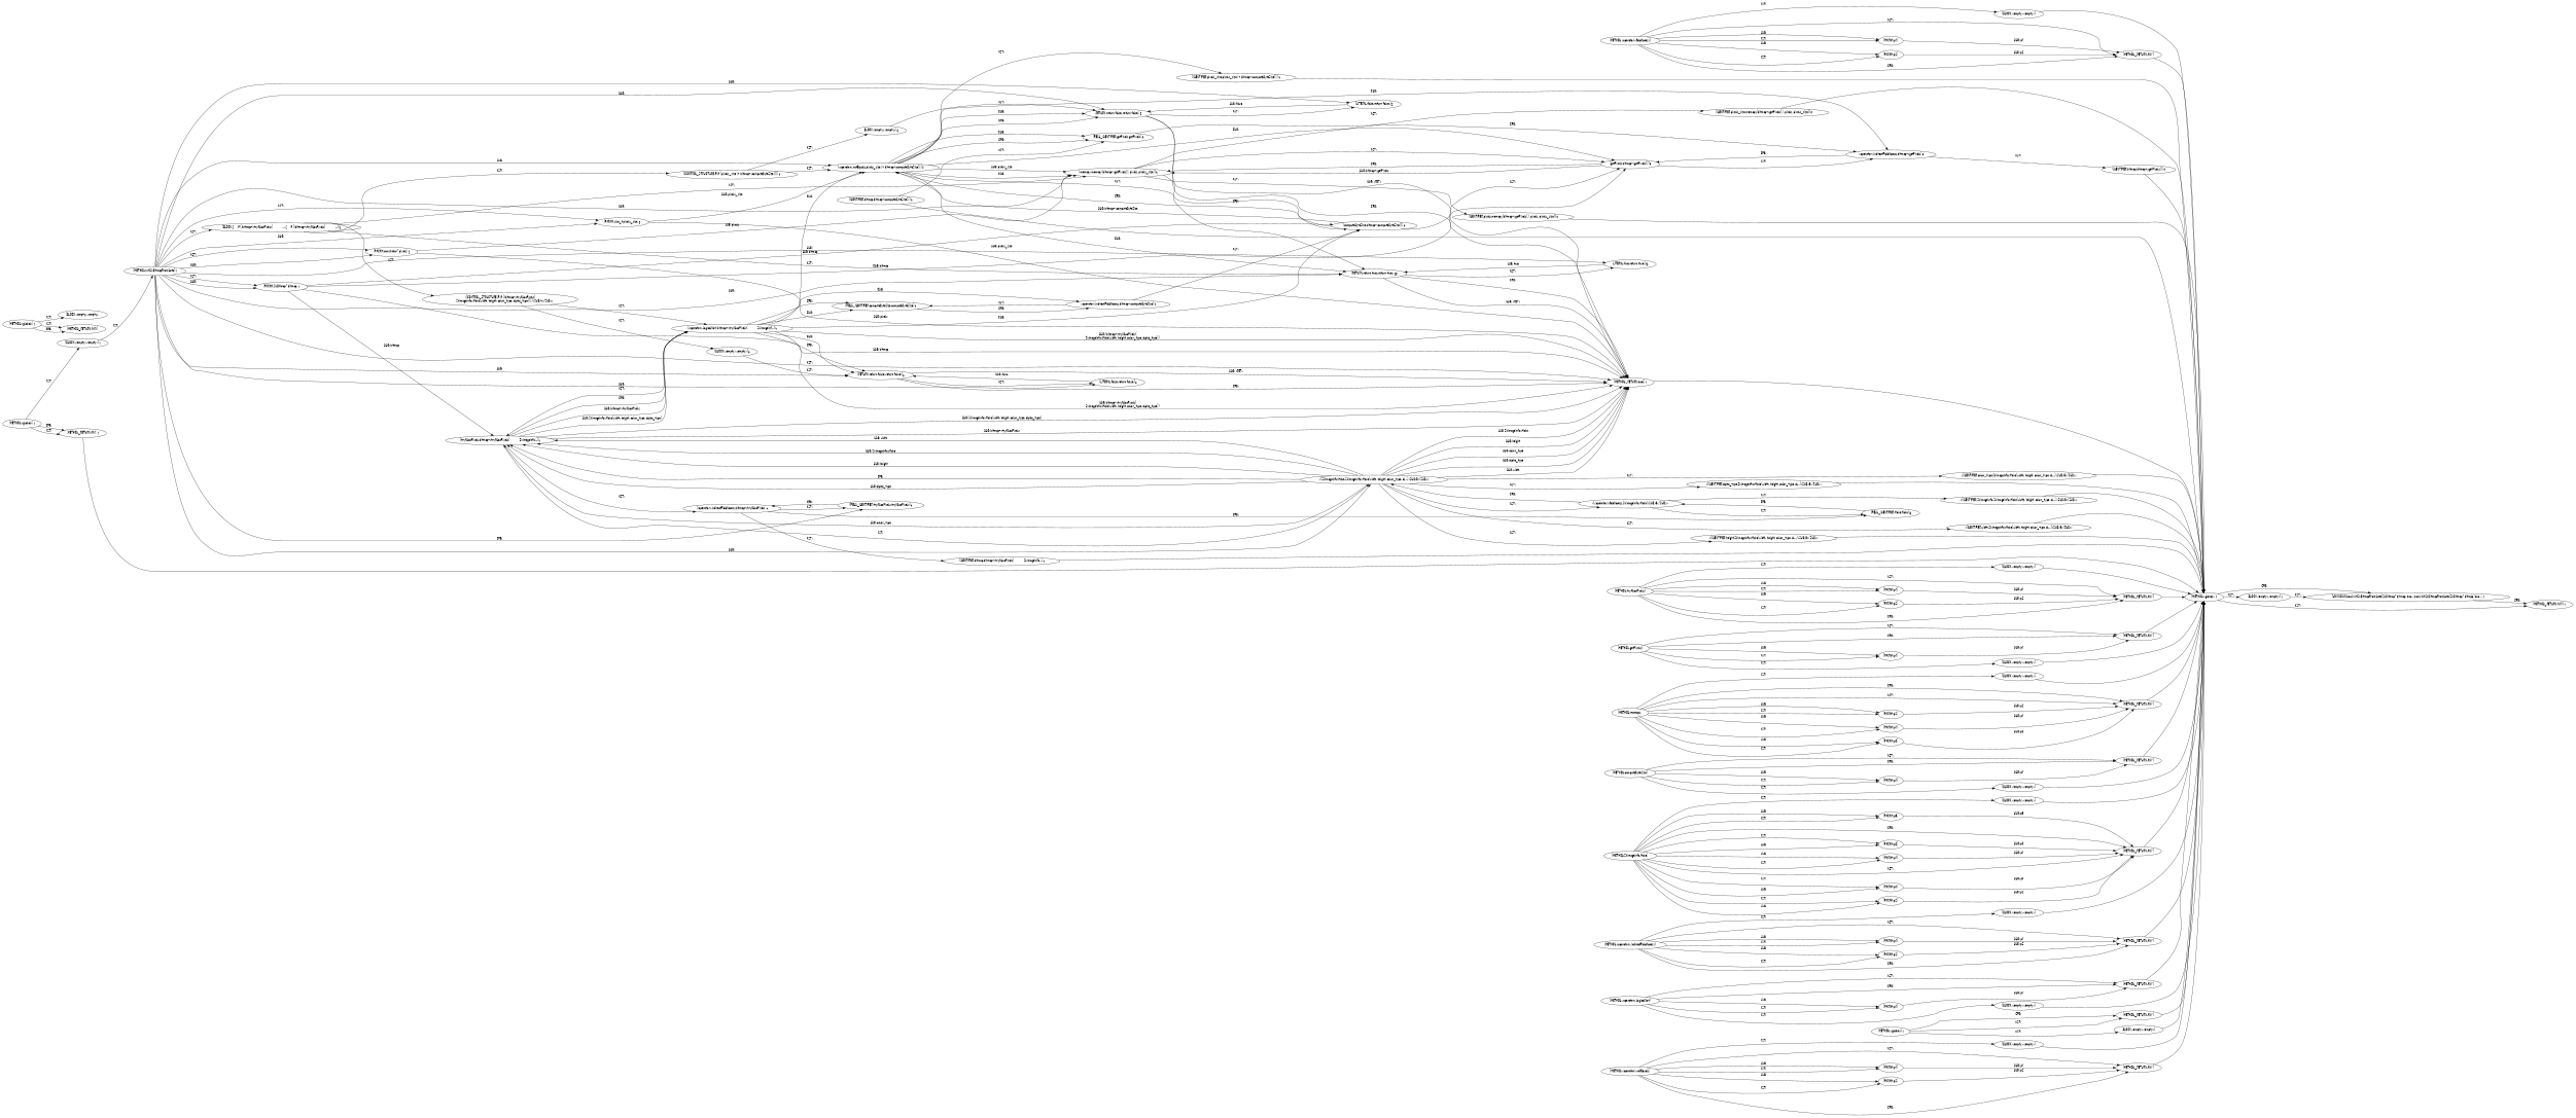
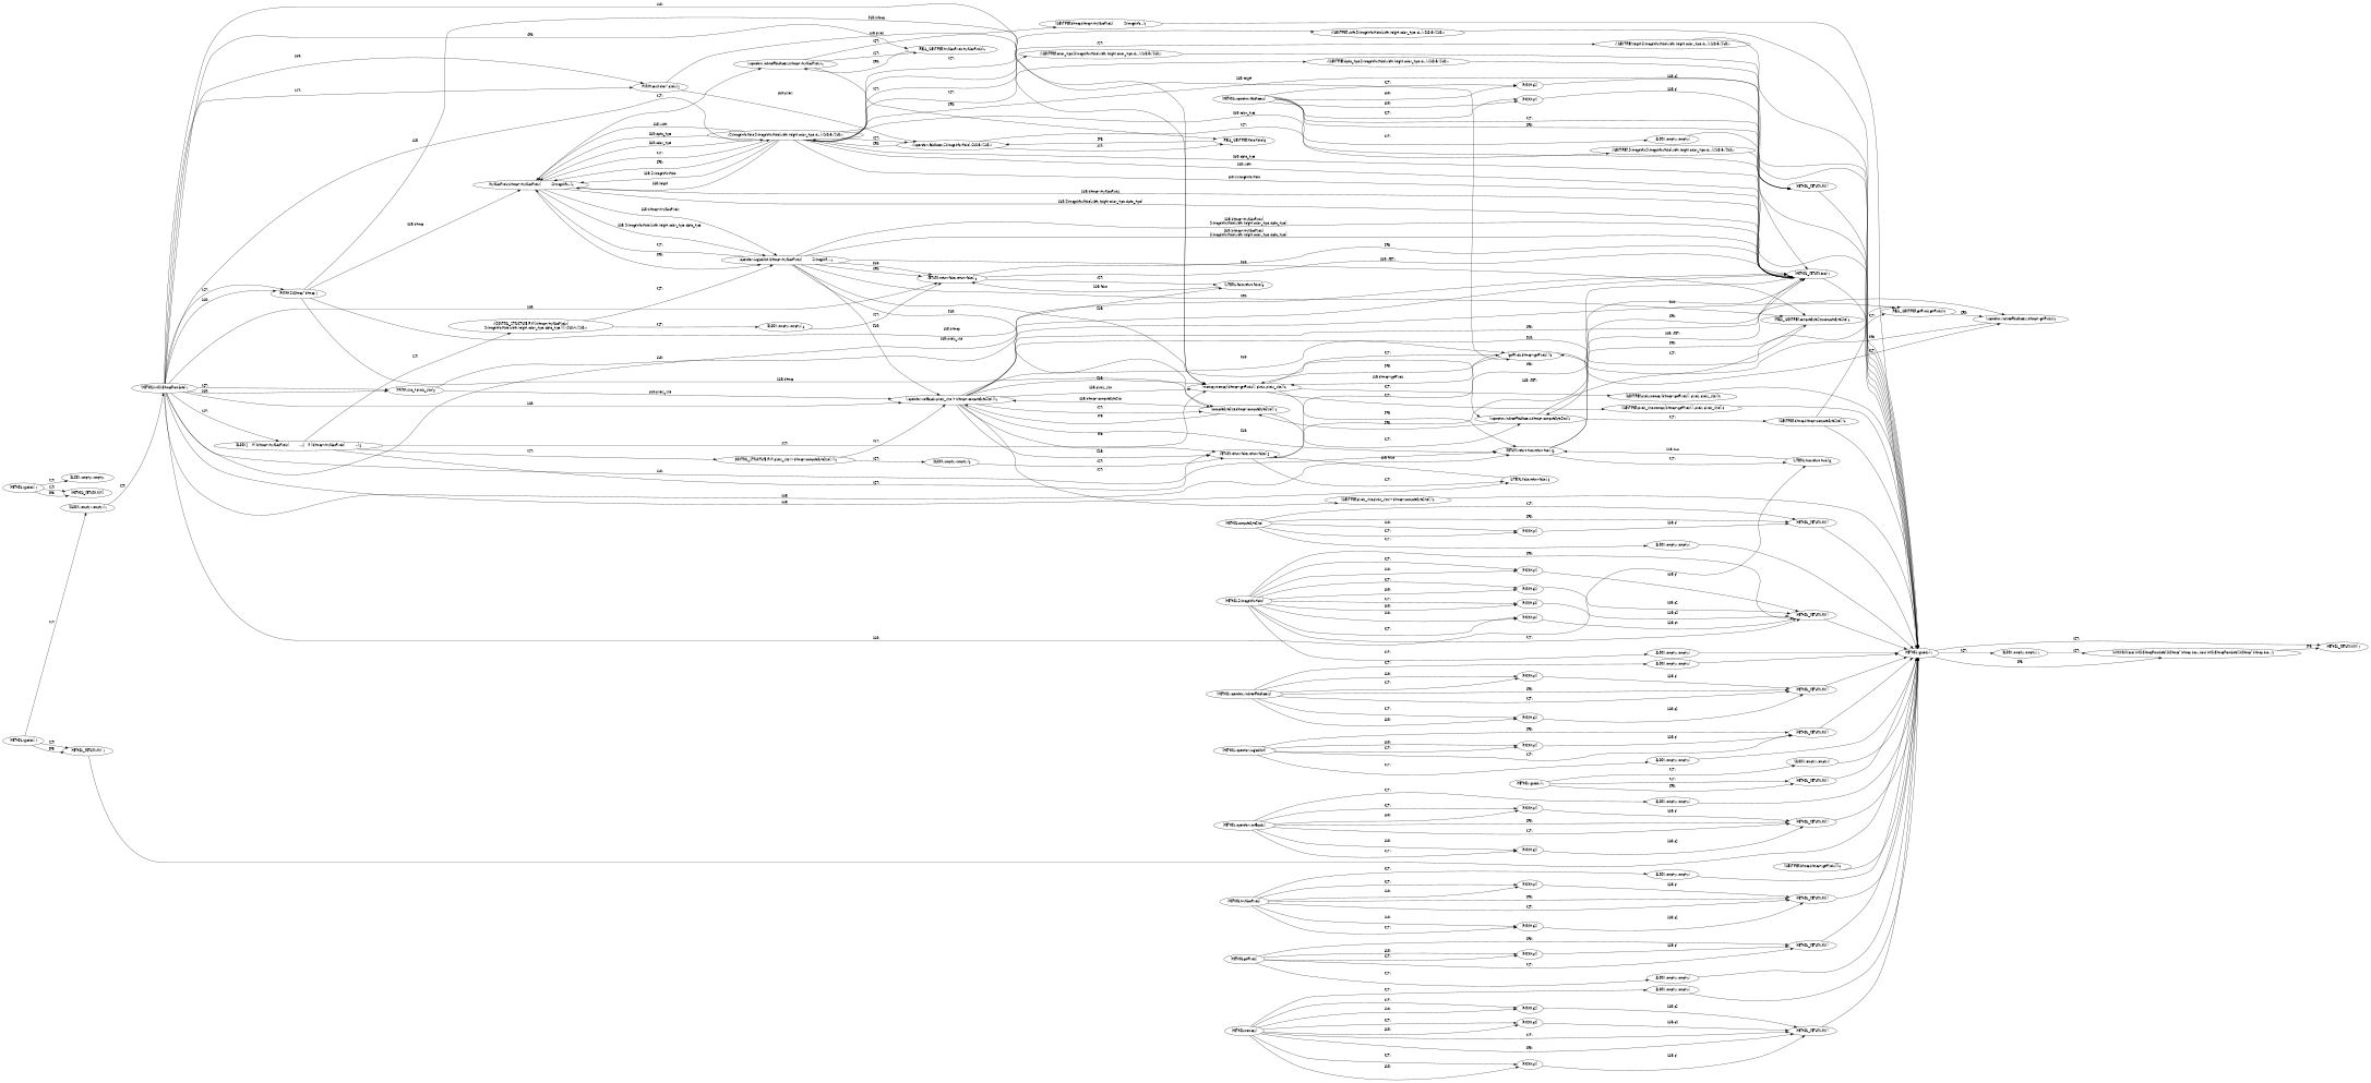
  digraph {
    fontname="Patrick Hand"
    rankdir=LR
    node [fontname="Patrick Hand"]
    edge [fontname="Patrick Hand"]
    n1 [label=<(METHOD,&lt;operator&gt;.fieldAccess)>]
    n2 [label=<(PARAM,p1)>]
    n3 [label=<(PARAM,p2)>]
    n4 [label=<(BLOCK,&lt;empty&gt;,&lt;empty&gt;)>]
    n5 [label=<(METHOD_RETURN,ANY)>]
    n6 [label=<(METHOD,&lt;global&gt;)<SUB>1</SUB>>]
    n7 [label=<(BLOCK,&lt;empty&gt;,&lt;empty&gt;)<SUB>1</SUB>>]
    n8 [label=<(UNKNOWN,bool InitSkBitmapFromData(SkBitmap* bitmap, boo...,bool InitSkBitmapFromData(SkBitmap* bitmap, boo...)<SUB>1</SUB>>]
    n9 [label=<(METHOD_RETURN,ANY)<SUB>1</SUB>>]
    n10 [label=<(METHOD,&lt;global&gt;)<SUB>1</SUB>>]
    n11 [label=<(BLOCK,&lt;empty&gt;,&lt;empty&gt;)<SUB>1</SUB>>]
    n12 [label=<(METHOD_RETURN,ANY)<SUB>1</SUB>>]
    n13 [label=<(METHOD,InitSkBitmapFromData)<SUB>1</SUB>>]
    n14 [label=<(PARAM,SkBitmap* bitmap)<SUB>1</SUB>>]
    n15 [label=<(PARAM,const char* pixels)<SUB>2</SUB>>]
    n16 [label=<(PARAM,size_t pixels_size)<SUB>3</SUB>>]
    n17 [label=<(BLOCK,{     if (!bitmap-&gt;tryAllocPixels(             ...,{     if (!bitmap-&gt;tryAllocPixels(             ...)<SUB>3</SUB>>]
    n18 [label=<(FIELD_IDENTIFIER,tryAllocPixels,tryAllocPixels)<SUB>4</SUB>>]
    n19 [label="<(SkImageInfo.Make,SkImageInfo::Make(width, height, color_type, al...)<SUB>5</SUB>>"]
    n20 [label=<(RETURN,return false;,return false;)<SUB>6</SUB>>]
    n21 [label=<(LITERAL,false,return false;)<SUB>6</SUB>>]
    n22 [label=<(&lt;operator&gt;.notEquals,pixels_size != bitmap-&gt;computeByteSize())<SUB>7</SUB>>]
    n23 [label=<(RETURN,return false;,return false;)<SUB>8</SUB>>]
    n24 [label=<(LITERAL,false,return false;)<SUB>8</SUB>>]
    n25 [label=<(memcpy,memcpy(bitmap-&gt;getPixels(), pixels, pixels_size))<SUB>9</SUB>>]
-   n26 [label=<(RETURN,return true;,return true;)<SUB>80</SUB>>]
+   n26 [label=<(RETURN,return true;,return true;)<SUB>10</SUB>>]
    n27 [label=<(LITERAL,true,return true;)<SUB>18</SUB>>]
    n28 [label=<(METHOD_RETURN,bool)<SUB>1</SUB>>]
    n29 [label=<(tryAllocPixels,bitmap-&gt;tryAllocPixels(             SkImageInfo...)<SUB>4</SUB>>]
    n30 [label=<(computeByteSize,bitmap-&gt;computeByteSize())<SUB>7</SUB>>]
    n31 [label=<(getPixels,bitmap-&gt;getPixels())<SUB>9</SUB>>]
    n32 [label="<(CONTROL_STRUCTURE,IF,if (!bitmap-&gt;tryAllocPixels(\n            SkImageInfo::Make(width, height, color_type, alpha_type))))<SUB>4</SUB>>"]
    n33 [label=<(CONTROL_STRUCTURE,IF,if (pixels_size != bitmap-&gt;computeByteSize()))<SUB>7</SUB>>]
    n34 [label=<(&lt;operator&gt;.indirectFieldAccess,bitmap-&gt;tryAllocPixels)<SUB>4</SUB>>]
    n35 [label="<(&lt;operator&gt;.fieldAccess,SkImageInfo::Make)<SUB>5</SUB>>"]
    n36 [label="<(IDENTIFIER,width,SkImageInfo::Make(width, height, color_type, al...)<SUB>5</SUB>>"]
    n37 [label="<(IDENTIFIER,height,SkImageInfo::Make(width, height, color_type, al...)<SUB>5</SUB>>"]
    n38 [label="<(IDENTIFIER,color_type,SkImageInfo::Make(width, height, color_type, al...)<SUB>5</SUB>>"]
    n39 [label="<(IDENTIFIER,alpha_type,SkImageInfo::Make(width, height, color_type, al...)<SUB>5</SUB>>"]
    n40 [label=<(IDENTIFIER,pixels_size,pixels_size != bitmap-&gt;computeByteSize())<SUB>7</SUB>>]
    n41 [label=<(&lt;operator&gt;.indirectFieldAccess,bitmap-&gt;getPixels)<SUB>9</SUB>>]
    n42 [label=<(FIELD_IDENTIFIER,getPixels,getPixels)<SUB>9</SUB>>]
    n43 [label=<(IDENTIFIER,pixels,memcpy(bitmap-&gt;getPixels(), pixels, pixels_size))<SUB>9</SUB>>]
    n44 [label=<(IDENTIFIER,pixels_size,memcpy(bitmap-&gt;getPixels(), pixels, pixels_size))<SUB>9</SUB>>]
    n45 [label=<(&lt;operator&gt;.logicalNot,!bitmap-&gt;tryAllocPixels(             SkImageInf...)<SUB>4</SUB>>]
    n46 [label=<(&lt;operator&gt;.indirectFieldAccess,bitmap-&gt;computeByteSize)<SUB>7</SUB>>]
    n47 [label=<(BLOCK,&lt;empty&gt;,&lt;empty&gt;)<SUB>6</SUB>>]
    n48 [label=<(BLOCK,&lt;empty&gt;,&lt;empty&gt;)<SUB>8</SUB>>]
    n49 [label=<(FIELD_IDENTIFIER,computeByteSize,computeByteSize)<SUB>7</SUB>>]
    n50 [label=<(IDENTIFIER,bitmap,bitmap-&gt;computeByteSize())<SUB>7</SUB>>]
    n51 [label=<(IDENTIFIER,bitmap,bitmap-&gt;tryAllocPixels(             SkImageInfo...)<SUB>4</SUB>>]
    n52 [label=<(FIELD_IDENTIFIER,Make,Make)<SUB>5</SUB>>]
    n53 [label="<(IDENTIFIER,SkImageInfo,SkImageInfo::Make(width, height, color_type, al...)<SUB>5</SUB>>"]
    n54 [label=<(IDENTIFIER,bitmap,bitmap-&gt;getPixels())<SUB>9</SUB>>]
    n55 [label=<(METHOD,tryAllocPixels)>]
    n56 [label=<(PARAM,p1)>]
    n57 [label=<(PARAM,p2)>]
    n58 [label=<(BLOCK,&lt;empty&gt;,&lt;empty&gt;)>]
    n59 [label=<(METHOD_RETURN,ANY)>]
    n60 [label=<(METHOD,getPixels)>]
    n61 [label=<(PARAM,p1)>]
    n62 [label=<(BLOCK,&lt;empty&gt;,&lt;empty&gt;)>]
    n63 [label=<(METHOD_RETURN,ANY)>]
    n64 [label=<(METHOD,memcpy)>]
    n65 [label=<(PARAM,p1)>]
    n66 [label=<(PARAM,p2)>]
    n67 [label=<(PARAM,p3)>]
    n68 [label=<(BLOCK,&lt;empty&gt;,&lt;empty&gt;)>]
    n69 [label=<(METHOD_RETURN,ANY)>]
    n70 [label=<(METHOD,computeByteSize)>]
    n71 [label=<(PARAM,p1)>]
    n72 [label=<(BLOCK,&lt;empty&gt;,&lt;empty&gt;)>]
    n73 [label=<(METHOD_RETURN,ANY)>]
    n74 [label=<(METHOD,SkImageInfo.Make)>]
    n75 [label=<(PARAM,p1)>]
    n76 [label=<(PARAM,p2)>]
    n77 [label=<(PARAM,p3)>]
    n78 [label=<(PARAM,p4)>]
-   n79 [label=<(PARAM,p5)>]
    n80 [label=<(BLOCK,&lt;empty&gt;,&lt;empty&gt;)>]
    n81 [label=<(METHOD_RETURN,ANY)>]
    n82 [label=<(METHOD,&lt;operator&gt;.indirectFieldAccess)>]
    n83 [label=<(PARAM,p1)>]
    n84 [label=<(PARAM,p2)>]
    n85 [label=<(BLOCK,&lt;empty&gt;,&lt;empty&gt;)>]
    n86 [label=<(METHOD_RETURN,ANY)>]
    n87 [label=<(METHOD,&lt;operator&gt;.logicalNot)>]
    n88 [label=<(PARAM,p1)>]
    n89 [label=<(BLOCK,&lt;empty&gt;,&lt;empty&gt;)>]
    n90 [label=<(METHOD_RETURN,ANY)>]
    n91 [label=<(METHOD,&lt;global&gt;)<SUB>1</SUB>>]
    n92 [label=<(BLOCK,&lt;empty&gt;,&lt;empty&gt;)>]
    n93 [label=<(METHOD_RETURN,ANY)>]
    n94 [label=<(METHOD,&lt;operator&gt;.notEquals)>]
    n95 [label=<(PARAM,p1)>]
    n96 [label=<(PARAM,p2)>]
    n97 [label=<(BLOCK,&lt;empty&gt;,&lt;empty&gt;)>]
    n98 [label=<(METHOD_RETURN,ANY)>]
    n99 [label=<(METHOD,&lt;global&gt;)<SUB>1</SUB>>]
    n100 [label=<(BLOCK,&lt;empty&gt;,&lt;empty&gt;)>]
    n101 [label=<(METHOD_RETURN,ANY)>]
    n1 -> n2 [label="AST: "]
    n1 -> n2 [label="DDG: "]
    n1 -> n3 [label="AST: "]
    n1 -> n3 [label="DDG: "]
    n1 -> n4 [label="AST: "]
    n1 -> n5 [label="AST: "]
    n1 -> n5 [label="CFG: "]
    n2 -> n5 [label="DDG: p1"]
    n3 -> n5 [label="DDG: p2"]
    n4 -> n6
    n5 -> n6
    n6 -> n7 [label="AST: "]
    n6 -> n8 [label="CFG: "]
    n6 -> n9 [label="AST: "]
    n7 -> n8 [label="AST: "]
    n8 -> n9 [label="CFG: "]
    n10 -> n11 [label="AST: "]
    n10 -> n12 [label="AST: "]
    n10 -> n12 [label="CFG: "]
    n11 -> n13 [label="AST: "]
    n12 -> n6
    n13 -> n14 [label="AST: "]
    n13 -> n14 [label="DDG: "]
    n13 -> n15 [label="AST: "]
    n13 -> n15 [label="DDG: "]
    n13 -> n16 [label="AST: "]
    n13 -> n16 [label="DDG: "]
    n13 -> n17 [label="AST: "]
    n13 -> n18 [label="CFG: "]
    n13 -> n19 [label="DDG: "]
    n13 -> n20 [label="DDG: "]
    n13 -> n21 [label="DDG: "]
    n13 -> n22 [label="DDG: "]
    n13 -> n23 [label="DDG: "]
    n13 -> n24 [label="DDG: "]
    n13 -> n25 [label="DDG: "]
    n13 -> n26 [label="DDG: "]
    n13 -> n27 [label="DDG: "]
-   n13 -> n28 [label="AST: "]
    n14 -> n28 [label="DDG: bitmap"]
    n14 -> n29 [label="DDG: bitmap"]
    n14 -> n30 [label="DDG: bitmap"]
    n14 -> n31 [label="CDG: bitmap"]
    n15 -> n25 [label="DDG: pixels"]
-   n15 -> n28 [label="DDG: pixels"]
+   n15 -> n35 [label="DDG: pixels"]
    n16 -> n22 [label="DDG: pixels_size"]
    n16 -> n28 [label="DDG: pixels_size"]
    n17 -> n25 [label="AST: "]
    n17 -> n26 [label="AST: "]
    n17 -> n32 [label="AST: "]
    n17 -> n33 [label="AST: "]
    n18 -> n34 [label="CFG: "]
    n19 -> n28 [label="DDG: SkImageInfo::Make"]
    n19 -> n28 [label="DDG: height"]
    n19 -> n28 [label="DDG: color_type"]
    n19 -> n28 [label="DDG: alpha_type"]
    n19 -> n28 [label="DDG: width"]
    n19 -> n29 [label="CFG: "]
    n19 -> n29 [label="DDG: SkImageInfo::Make"]
    n19 -> n29 [label="DDG: height"]
    n19 -> n29 [label="DDG: width"]
    n19 -> n29 [label="DDG: alpha_type"]
    n19 -> n29 [label="DDG: color_type"]
    n19 -> n35 [label="AST: "]
    n19 -> n36 [label="AST: "]
    n19 -> n37 [label="AST: "]
    n19 -> n38 [label="AST: "]
    n19 -> n39 [label="AST: "]
    n20 -> n21 [label="AST: "]
    n20 -> n28 [label="CFG: "]
    n20 -> n28 [label="DDG: &lt;RET&gt;"]
    n21 -> n20 [label="DDG: false"]
    n22 -> n23 [label="CFG: "]
    n22 -> n23 [label="CDG: "]
    n22 -> n25 [label="DDG: pixels_size"]
    n22 -> n25 [label="CDG: "]
    n22 -> n26 [label="CDG: "]
    n22 -> n30 [label="AST: "]
    n22 -> n31 [label="CDG: "]
    n22 -> n40 [label="AST: "]
    n22 -> n41 [label="CDG: "]
    n22 -> n42 [label="CFG: "]
    n22 -> n42 [label="CDG: "]
    n23 -> n24 [label="AST: "]
    n23 -> n28 [label="CFG: "]
    n23 -> n28 [label="DDG: &lt;RET&gt;"]
    n24 -> n23 [label="DDG: false"]
    n25 -> n26 [label="CFG: "]
    n25 -> n31 [label="AST: "]
    n25 -> n43 [label="AST: "]
    n25 -> n44 [label="AST: "]
    n26 -> n27 [label="AST: "]
    n26 -> n28 [label="CFG: "]
    n26 -> n28 [label="DDG: &lt;RET&gt;"]
    n27 -> n26 [label="DDG: true"]
    n28 -> n6
    n29 -> n19 [label="AST: "]
    n29 -> n28 [label="DDG: bitmap-&gt;tryAllocPixels"]
    n29 -> n28 [label="DDG: SkImageInfo::Make(width, height, color_type, alpha_type)"]
    n29 -> n34 [label="AST: "]
    n29 -> n45 [label="CFG: "]
    n29 -> n45 [label="DDG: bitmap-&gt;tryAllocPixels"]
    n29 -> n45 [label="DDG: SkImageInfo::Make(width, height, color_type, alpha_type)"]
    n30 -> n22 [label="CFG: "]
    n30 -> n22 [label="DDG: bitmap-&gt;computeByteSize"]
-   n30 -> n31 [label="AST: "]
+   n30 -> n46 [label="AST: "]
    n31 -> n25 [label="CFG: "]
    n31 -> n25 [label="DDG: bitmap-&gt;getPixels"]
    n31 -> n41 [label="AST: "]
    n32 -> n45 [label="AST: "]
    n32 -> n47 [label="AST: "]
    n33 -> n22 [label="AST: "]
    n33 -> n48 [label="AST: "]
    n34 -> n18 [label="AST: "]
    n34 -> n51 [label="AST: "]
    n34 -> n52 [label="CFG: "]
    n35 -> n19 [label="CFG: "]
    n35 -> n52 [label="AST: "]
    n35 -> n53 [label="AST: "]
    n36 -> n6
    n37 -> n6
    n38 -> n6
    n39 -> n6
    n40 -> n6
    n41 -> n31 [label="CFG: "]
-   n41 -> n54 [label="AST: "]
    n42 -> n41 [label="CFG: "]
    n43 -> n6
    n44 -> n6
    n45 -> n20 [label="CFG: "]
    n45 -> n20 [label="CDG: "]
    n45 -> n22 [label="CDG: "]
    n45 -> n28 [label="DDG: bitmap-&gt;tryAllocPixels(\n            SkImageInfo::Make(width, height, color_type, alpha_type))"]
    n45 -> n28 [label="DDG: !bitmap-&gt;tryAllocPixels(\n            SkImageInfo::Make(width, height, color_type, alpha_type))"]
    n45 -> n29 [label="AST: "]
    n45 -> n30 [label="CDG: "]
    n45 -> n46 [label="CDG: "]
    n45 -> n49 [label="CFG: "]
    n45 -> n49 [label="CDG: "]
-   n46 -> n30 [label="AST: "]
+   n46 -> n30 [label="CFG: "]
    n46 -> n49 [label="AST: "]
+   n46 -> n50 [label="AST: "]
    n47 -> n20 [label="AST: "]
    n48 -> n23 [label="AST: "]
    n49 -> n46 [label="CFG: "]
    n50 -> n6
    n50 -> n42 [label="AST: "]
    n51 -> n6
    n52 -> n35 [label="CFG: "]
    n53 -> n6
    n54 -> n6
    n55 -> n56 [label="AST: "]
    n55 -> n56 [label="DDG: "]
    n55 -> n57 [label="AST: "]
    n55 -> n57 [label="DDG: "]
    n55 -> n58 [label="AST: "]
    n55 -> n59 [label="AST: "]
    n55 -> n59 [label="CFG: "]
    n56 -> n59 [label="DDG: p1"]
    n57 -> n59 [label="DDG: p2"]
    n58 -> n6
    n59 -> n6
    n60 -> n61 [label="AST: "]
    n60 -> n61 [label="DDG: "]
    n60 -> n62 [label="AST: "]
    n60 -> n63 [label="AST: "]
    n60 -> n63 [label="CFG: "]
    n61 -> n63 [label="DDG: p1"]
    n62 -> n6
    n63 -> n6
    n64 -> n65 [label="AST: "]
    n64 -> n65 [label="DDG: "]
    n64 -> n66 [label="AST: "]
    n64 -> n66 [label="DDG: "]
    n64 -> n67 [label="AST: "]
    n64 -> n67 [label="DDG: "]
    n64 -> n68 [label="AST: "]
    n64 -> n69 [label="AST: "]
    n64 -> n69 [label="CFG: "]
    n65 -> n69 [label="DDG: p1"]
    n66 -> n69 [label="DDG: p2"]
    n67 -> n69 [label="DDG: p3"]
    n68 -> n6
    n69 -> n6
    n70 -> n71 [label="AST: "]
    n70 -> n71 [label="DDG: "]
    n70 -> n72 [label="AST: "]
    n70 -> n73 [label="AST: "]
    n70 -> n73 [label="CFG: "]
    n71 -> n73 [label="DDG: p1"]
    n72 -> n6
    n73 -> n6
    n74 -> n75 [label="AST: "]
    n74 -> n75 [label="DDG: "]
    n74 -> n76 [label="AST: "]
    n74 -> n76 [label="DDG: "]
    n74 -> n77 [label="AST: "]
    n74 -> n77 [label="DDG: "]
    n74 -> n78 [label="AST: "]
    n74 -> n78 [label="DDG: "]
-   n74 -> n79 [label="AST: "]
-   n74 -> n79 [label="DDG: "]
    n74 -> n80 [label="AST: "]
    n74 -> n81 [label="AST: "]
    n74 -> n81 [label="CFG: "]
    n75 -> n81 [label="DDG: p1"]
    n76 -> n81 [label="DDG: p2"]
    n77 -> n81 [label="DDG: p3"]
    n78 -> n81 [label="DDG: p4"]
-   n79 -> n81 [label="DDG: p5"]
    n80 -> n6
    n81 -> n6
    n82 -> n83 [label="AST: "]
    n82 -> n83 [label="DDG: "]
    n82 -> n84 [label="AST: "]
    n82 -> n84 [label="DDG: "]
    n82 -> n85 [label="AST: "]
    n82 -> n86 [label="AST: "]
    n82 -> n86 [label="CFG: "]
    n83 -> n86 [label="DDG: p1"]
    n84 -> n86 [label="DDG: p2"]
    n85 -> n6
    n86 -> n6
    n87 -> n88 [label="AST: "]
    n87 -> n88 [label="DDG: "]
    n87 -> n89 [label="AST: "]
    n87 -> n90 [label="AST: "]
    n87 -> n90 [label="CFG: "]
    n88 -> n90 [label="DDG: p1"]
    n89 -> n6
    n90 -> n6
    n91 -> n92 [label="AST: "]
    n91 -> n93 [label="AST: "]
    n91 -> n93 [label="CFG: "]
    n92 -> n6
    n93 -> n6
    n94 -> n95 [label="AST: "]
    n94 -> n95 [label="DDG: "]
    n94 -> n96 [label="AST: "]
    n94 -> n96 [label="DDG: "]
    n94 -> n97 [label="AST: "]
    n94 -> n98 [label="AST: "]
    n94 -> n98 [label="CFG: "]
    n95 -> n98 [label="DDG: p1"]
    n96 -> n98 [label="DDG: p2"]
    n97 -> n6
    n98 -> n6
    n99 -> n100 [label="AST: "]
    n99 -> n101 [label="AST: "]
    n99 -> n101 [label="CFG: "]
  }
